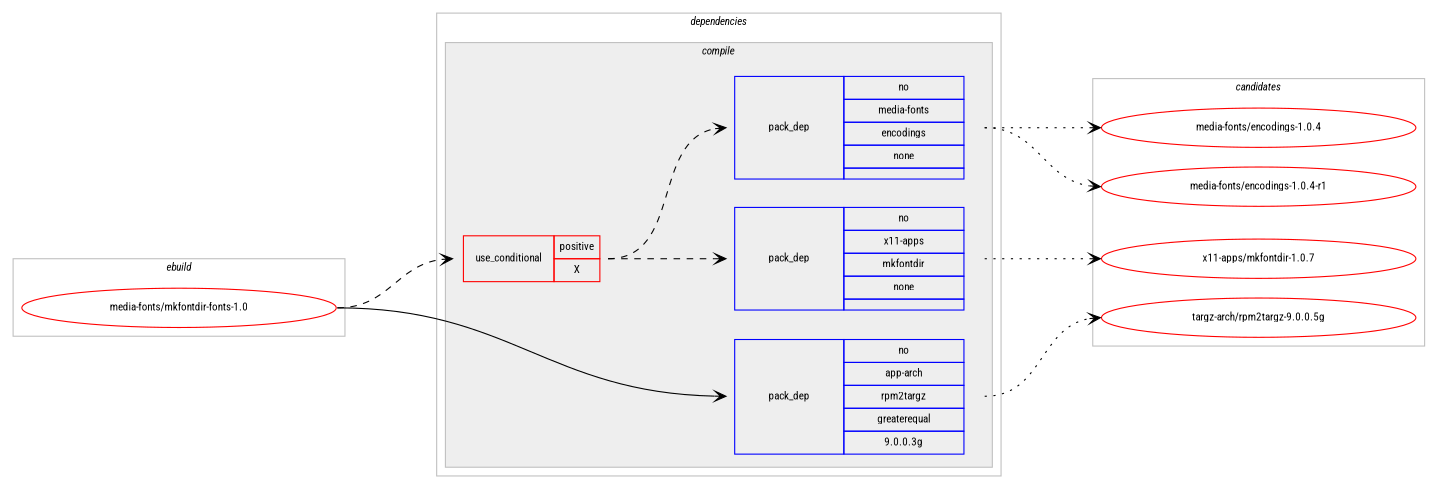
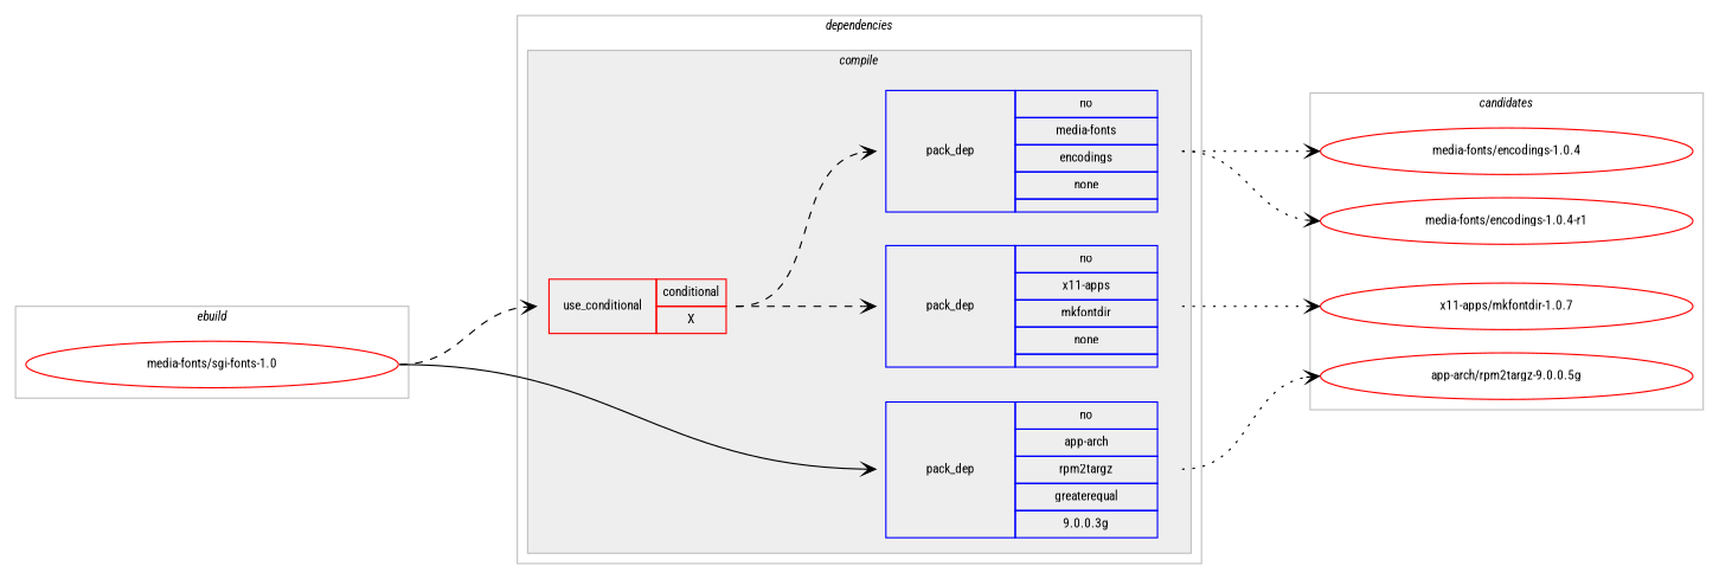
  digraph {
    compound=true
    concentrate=true
    fontname="Roboto Condensed"
    fontsize=10
    newrank=true
    rankdir=LR
    ranksep=1.5
    node [color=red fontname="Roboto Condensed" fontsize=10]
    edge [arrowhead=vee fontname="Roboto Condensed" headport=w style=dotted tailport=e weight=20]
-   n1 [label="media-fonts/mkfontdir-fonts-1.0" width=4]
+   n1 [label="media-fonts/sgi-fonts-1.0" width=4]
    n2 [color=blue label=<<TABLE BORDER="0" CELLBORDER="1" CELLSPACING="0" CELLPADDING="4" WIDTH="220"><TR><TD ROWSPAN="6" CELLPADDING="30">pack_dep</TD></TR><TR><TD WIDTH="110">no</TD></TR><TR><TD>x11-apps</TD></TR><TR><TD>mkfontdir</TD></TR><TR><TD>none</TD></TR><TR><TD></TD></TR></TABLE>> shape=none]
    n3 [color=blue label=<<TABLE BORDER="0" CELLBORDER="1" CELLSPACING="0" CELLPADDING="4" WIDTH="220"><TR><TD ROWSPAN="6" CELLPADDING="30">pack_dep</TD></TR><TR><TD WIDTH="110">no</TD></TR><TR><TD>media-fonts</TD></TR><TR><TD>encodings</TD></TR><TR><TD>none</TD></TR><TR><TD></TD></TR></TABLE>> shape=none]
-   n4 [label=<<TABLE BORDER="0" CELLBORDER="1" CELLSPACING="0" CELLPADDING="4"><TR><TD ROWSPAN="3" CELLPADDING="10">use_conditional</TD></TR><TR><TD>positive</TD></TR><TR><TD>X</TD></TR></TABLE>> shape=none]
+   n4 [label=<<TABLE BORDER="0" CELLBORDER="1" CELLSPACING="0" CELLPADDING="4"><TR><TD ROWSPAN="3" CELLPADDING="10">use_conditional</TD></TR><TR><TD>conditional</TD></TR><TR><TD>X</TD></TR></TABLE>> shape=none]
    n5 [color=blue label=<<TABLE BORDER="0" CELLBORDER="1" CELLSPACING="0" CELLPADDING="4" WIDTH="220"><TR><TD ROWSPAN="6" CELLPADDING="30">pack_dep</TD></TR><TR><TD WIDTH="110">no</TD></TR><TR><TD>app-arch</TD></TR><TR><TD>rpm2targz</TD></TR><TR><TD>greaterequal</TD></TR><TR><TD>9.0.0.3g</TD></TR></TABLE>> shape=none]
    n6 [label="x11-apps/mkfontdir-1.0.7" width=4]
    n7 [label="media-fonts/encodings-1.0.4" width=4]
    n8 [label="media-fonts/encodings-1.0.4-r1" width=4]
-   n9 [label="targz-arch/rpm2targz-9.0.0.5g" width=4]
+   n9 [label="app-arch/rpm2targz-9.0.0.5g" width=4]
    subgraph cluster_1 {
      color=gray
      label=<<i>ebuild</i>>
      rank=same
      n1
    }
    subgraph cluster_2 {
      color=gray
      label=<<i>dependencies</i>>
      subgraph cluster_3 {
        color=gray
        fillcolor="#eeeeee"
        label=<<i>compile</i>>
        style=filled
        subgraph sub_4 {
          color=gray
          fillcolor="#eeeeee"
          label=<<i>compile</i>>
          style=filled
          n4
          subgraph sub_5 {
            color=gray
            fillcolor="#eeeeee"
            label=<<i>compile</i>>
            style=filled
            n2
          }
          subgraph sub_6 {
            color=gray
            fillcolor="#eeeeee"
            label=<<i>compile</i>>
            style=filled
            n3
          }
        }
        subgraph sub_7 {
          color=gray
          fillcolor="#eeeeee"
          label=<<i>compile</i>>
          style=filled
          n5
        }
      }
      subgraph cluster_8 {
        color=gray
        fillcolor="#eeeeee"
        label=<<i>compile and run</i>>
        style=filled
      }
      subgraph cluster_9 {
        color=gray
        fillcolor="#eeeeee"
        label=<<i>run</i>>
        style=filled
      }
    }
    subgraph cluster_10 {
      color=gray
      label=<<i>candidates</i>>
      rank=same
      subgraph sub_11 {
        color=black
        label=<<i>candidates</i>>
        nodesep=1
        rank=same
        n6
      }
      subgraph sub_12 {
        color=black
        label=<<i>candidates</i>>
        nodesep=1
        rank=same
        n7
        n8
      }
      subgraph sub_13 {
        color=black
        label=<<i>candidates</i>>
        nodesep=1
        rank=same
        n9
      }
    }
    n1 -> n4 [style=dashed]
    n1 -> n5 [style=solid]
    n2 -> n6 [weight=100]
    n3 -> n7 [weight=100]
    n3 -> n8 [weight=100]
    n4 -> n2 [style=dashed]
    n4 -> n3 [style=dashed]
    n5 -> n9 [weight=100]
  }
